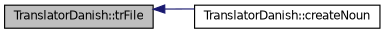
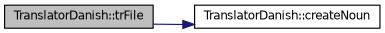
  digraph {
    rankdir=LR
    node [color=black fontname=Helvetica fontsize=10 shape=record style=filled]
    n1 [fillcolor=grey75 fontcolor=black height=0.2 label="TranslatorDanish::trFile" width=0.4]
    n2 [fillcolor=white height=0.2 label="TranslatorDanish::createNoun" width=0.4]
-   n2 -> n1 [color=midnightblue fontname=Helvetica fontsize=10 labelfontname=Helvetica labelfontsize=10 style=solid]
+   n1 -> n2 [color=midnightblue fontname=Helvetica fontsize=10 labelfontname=Helvetica labelfontsize=10 style=solid]
  }
